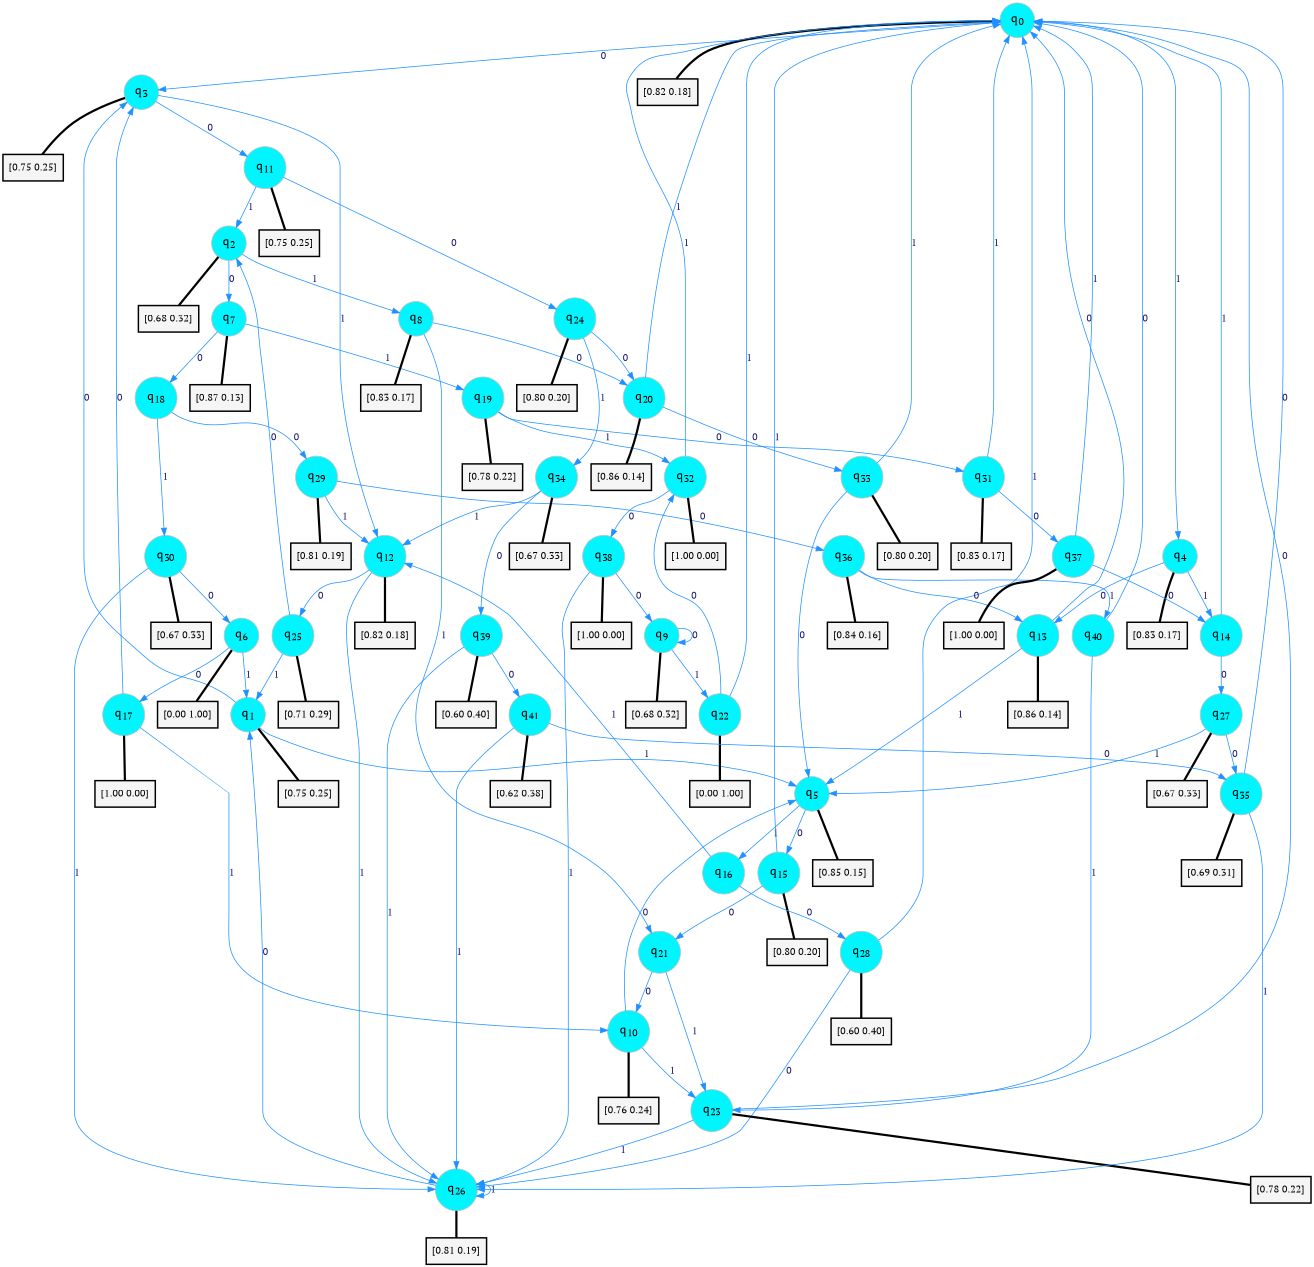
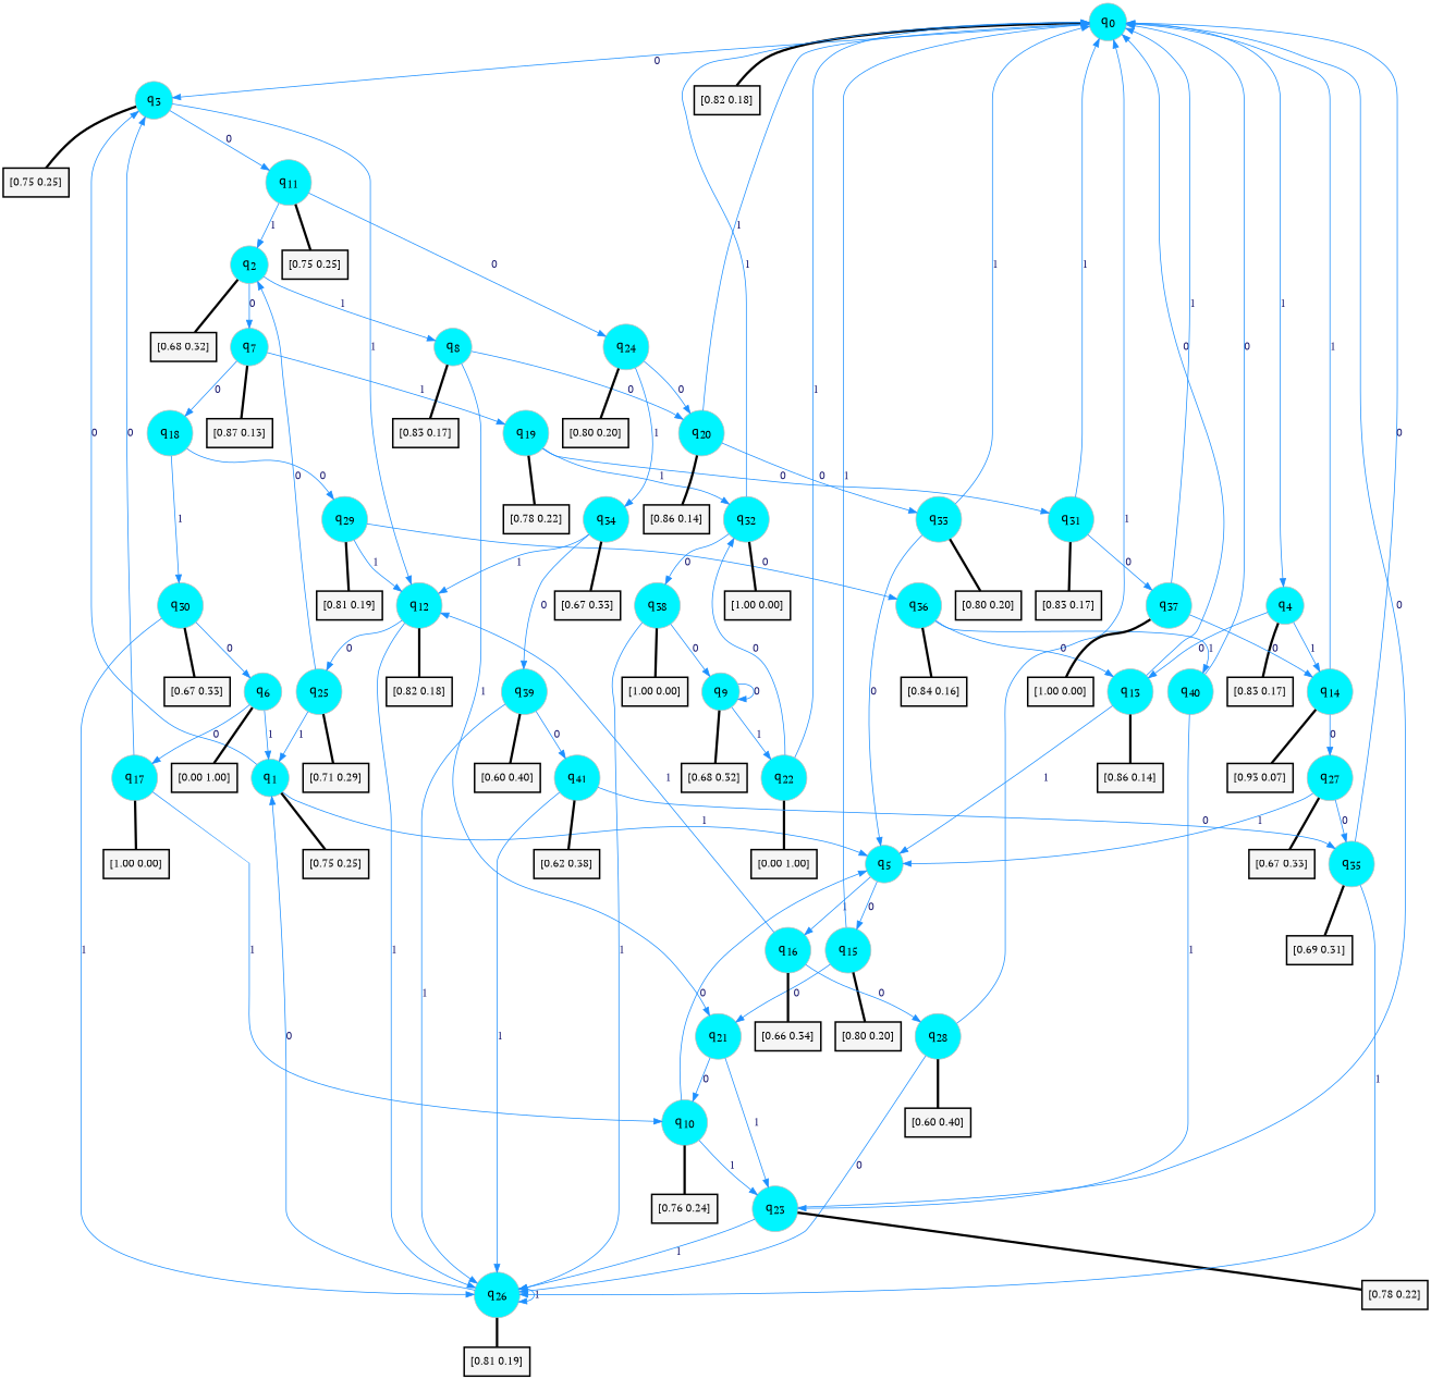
  digraph {
    fontname="PT Serif"
    rankdir=TD
    node [color=gray fillcolor=turquoise1 fontcolor=black fontname="PT Serif" fontsize=16 fontweight=bold shape=circle style=filled]
    edge [arrowsize=1 color=dodgerblue1 fontcolor=midnightblue fontname="PT Serif" fontweight=bold penwidth=1 style=solid weight=20]
    n1 [label=<q<SUB>0</SUB>>]
    n2 [label=<q<SUB>3</SUB>>]
    n3 [label=<q<SUB>4</SUB>>]
    n4 [color=black fillcolor=whitesmoke fontsize=14 label="[0.82 0.18]" penwidth=2 shape=box]
    n5 [label=<q<SUB>11</SUB>>]
    n6 [label=<q<SUB>12</SUB>>]
    n7 [color=black fillcolor=whitesmoke fontsize=14 label="[0.75 0.25]" penwidth=2 shape=box]
    n8 [label=<q<SUB>13</SUB>>]
    n9 [label=<q<SUB>14</SUB>>]
    n10 [color=black fillcolor=whitesmoke fontsize=14 label="[0.83 0.17]" penwidth=2 shape=box]
    n11 [label=<q<SUB>1</SUB>>]
    n12 [label=<q<SUB>5</SUB>>]
    n13 [color=black fillcolor=whitesmoke fontsize=14 label="[0.75 0.25]" penwidth=2 shape=box]
    n14 [label=<q<SUB>15</SUB>>]
    n15 [label=<q<SUB>16</SUB>>]
-   n16 [color=black fillcolor=whitesmoke fontsize=14 label="[0.85 0.15]" penwidth=2 shape=box]
    n17 [label=<q<SUB>2</SUB>>]
    n18 [label=<q<SUB>7</SUB>>]
    n19 [label=<q<SUB>8</SUB>>]
    n20 [color=black fillcolor=whitesmoke fontsize=14 label="[0.68 0.32]" penwidth=2 shape=box]
    n21 [label=<q<SUB>18</SUB>>]
    n22 [label=<q<SUB>19</SUB>>]
    n23 [color=black fillcolor=whitesmoke fontsize=14 label="[0.87 0.13]" penwidth=2 shape=box]
    n24 [label=<q<SUB>20</SUB>>]
    n25 [label=<q<SUB>21</SUB>>]
    n26 [color=black fillcolor=whitesmoke fontsize=14 label="[0.83 0.17]" penwidth=2 shape=box]
    n27 [label=<q<SUB>24</SUB>>]
    n28 [color=black fillcolor=whitesmoke fontsize=14 label="[0.75 0.25]" penwidth=2 shape=box]
    n29 [label=<q<SUB>25</SUB>>]
    n30 [label=<q<SUB>26</SUB>>]
    n31 [color=black fillcolor=whitesmoke fontsize=14 label="[0.82 0.18]" penwidth=2 shape=box]
    n32 [color=black fillcolor=whitesmoke fontsize=14 label="[0.86 0.14]" penwidth=2 shape=box]
    n33 [label=<q<SUB>27</SUB>>]
+   n34 [color=black fillcolor=whitesmoke fontsize=14 label="[0.93 0.07]" penwidth=2 shape=box]
    n35 [color=black fillcolor=whitesmoke fontsize=14 label="[0.80 0.20]" penwidth=2 shape=box]
    n36 [label=<q<SUB>28</SUB>>]
+   n37 [color=black fillcolor=whitesmoke fontsize=14 label="[0.66 0.34]" penwidth=2 shape=box]
    n38 [label=<q<SUB>6</SUB>>]
    n39 [label=<q<SUB>17</SUB>>]
    n40 [color=black fillcolor=whitesmoke fontsize=14 label="[0.00 1.00]" penwidth=2 shape=box]
    n41 [label=<q<SUB>10</SUB>>]
    n42 [color=black fillcolor=whitesmoke fontsize=14 label="[1.00 0.00]" penwidth=2 shape=box]
    n43 [label=<q<SUB>29</SUB>>]
    n44 [label=<q<SUB>30</SUB>>]
    n45 [label=<q<SUB>31</SUB>>]
    n46 [label=<q<SUB>32</SUB>>]
    n47 [color=black fillcolor=whitesmoke fontsize=14 label="[0.78 0.22]" penwidth=2 shape=box]
    n48 [label=<q<SUB>33</SUB>>]
    n49 [color=black fillcolor=whitesmoke fontsize=14 label="[0.86 0.14]" penwidth=2 shape=box]
    n50 [label=<q<SUB>23</SUB>>]
    n51 [label=<q<SUB>9</SUB>>]
    n52 [label=<q<SUB>22</SUB>>]
    n53 [color=black fillcolor=whitesmoke fontsize=14 label="[0.68 0.32]" penwidth=2 shape=box]
    n54 [color=black fillcolor=whitesmoke fontsize=14 label="[0.00 1.00]" penwidth=2 shape=box]
    n55 [color=black fillcolor=whitesmoke fontsize=14 label="[0.76 0.24]" penwidth=2 shape=box]
    n56 [color=black fillcolor=whitesmoke fontsize=14 label="[0.78 0.22]" penwidth=2 shape=box]
    n57 [label=<q<SUB>34</SUB>>]
    n58 [color=black fillcolor=whitesmoke fontsize=14 label="[0.80 0.20]" penwidth=2 shape=box]
    n59 [color=black fillcolor=whitesmoke fontsize=14 label="[0.71 0.29]" penwidth=2 shape=box]
    n60 [color=black fillcolor=whitesmoke fontsize=14 label="[0.81 0.19]" penwidth=2 shape=box]
    n61 [label=<q<SUB>35</SUB>>]
    n62 [color=black fillcolor=whitesmoke fontsize=14 label="[0.67 0.33]" penwidth=2 shape=box]
    n63 [color=black fillcolor=whitesmoke fontsize=14 label="[0.60 0.40]" penwidth=2 shape=box]
    n64 [label=<q<SUB>36</SUB>>]
    n65 [color=black fillcolor=whitesmoke fontsize=14 label="[0.81 0.19]" penwidth=2 shape=box]
    n66 [color=black fillcolor=whitesmoke fontsize=14 label="[0.67 0.33]" penwidth=2 shape=box]
    n67 [label=<q<SUB>37</SUB>>]
    n68 [color=black fillcolor=whitesmoke fontsize=14 label="[0.83 0.17]" penwidth=2 shape=box]
    n69 [label=<q<SUB>38</SUB>>]
    n70 [color=black fillcolor=whitesmoke fontsize=14 label="[1.00 0.00]" penwidth=2 shape=box]
    n71 [color=black fillcolor=whitesmoke fontsize=14 label="[0.80 0.20]" penwidth=2 shape=box]
    n72 [label=<q<SUB>39</SUB>>]
    n73 [color=black fillcolor=whitesmoke fontsize=14 label="[0.67 0.33]" penwidth=2 shape=box]
    n74 [color=black fillcolor=whitesmoke fontsize=14 label="[0.69 0.31]" penwidth=2 shape=box]
    n75 [label=<q<SUB>40</SUB>>]
    n76 [color=black fillcolor=whitesmoke fontsize=14 label="[0.84 0.16]" penwidth=2 shape=box]
    n77 [color=black fillcolor=whitesmoke fontsize=14 label="[1.00 0.00]" penwidth=2 shape=box]
    n78 [color=black fillcolor=whitesmoke fontsize=14 label="[1.00 0.00]" penwidth=2 shape=box]
    n79 [label=<q<SUB>41</SUB>>]
    n80 [color=black fillcolor=whitesmoke fontsize=14 label="[0.60 0.40]" penwidth=2 shape=box]
    n81 [color=black fillcolor=whitesmoke fontsize=14 label="[0.62 0.38]" penwidth=2 shape=box]
    n1 -> n2 [label=0]
    n1 -> n3 [label=1]
    n1 -> n4 [arrowhead=none color=black penwidth=3]
    n2 -> n5 [label=0]
    n2 -> n6 [label=1]
    n2 -> n7 [arrowhead=none color=black penwidth=3]
    n3 -> n8 [label=0]
    n3 -> n9 [label=1]
    n3 -> n10 [arrowhead=none color=black penwidth=3]
    n5 -> n17 [label=1]
    n5 -> n27 [label=0]
    n5 -> n28 [arrowhead=none color=black penwidth=3]
    n6 -> n29 [label=0]
    n6 -> n30 [label=1]
    n6 -> n31 [arrowhead=none color=black penwidth=3]
    n8 -> n1 [label=0]
    n8 -> n12 [label=1]
    n8 -> n32 [arrowhead=none color=black penwidth=3]
    n9 -> n1 [label=1]
    n9 -> n33 [label=0]
+   n9 -> n34 [arrowhead=none color=black penwidth=3]
    n11 -> n2 [label=0]
    n11 -> n12 [label=1]
    n11 -> n13 [arrowhead=none color=black penwidth=3]
    n12 -> n14 [label=0]
    n12 -> n15 [label=1]
-   n12 -> n16 [arrowhead=none color=black penwidth=3]
    n14 -> n1 [label=1]
    n14 -> n25 [label=0]
    n14 -> n35 [arrowhead=none color=black penwidth=3]
    n15 -> n6 [label=1]
    n15 -> n36 [label=0]
+   n15 -> n37 [arrowhead=none color=black penwidth=3]
    n17 -> n18 [label=0]
    n17 -> n19 [label=1]
    n17 -> n20 [arrowhead=none color=black penwidth=3]
    n18 -> n21 [label=0]
    n18 -> n22 [label=1]
    n18 -> n23 [arrowhead=none color=black penwidth=3]
    n19 -> n24 [label=0]
    n19 -> n25 [label=1]
    n19 -> n26 [arrowhead=none color=black penwidth=3]
    n21 -> n43 [label=0]
    n21 -> n44 [label=1]
    n22 -> n45 [label=0]
    n22 -> n46 [label=1]
    n22 -> n47 [arrowhead=none color=black penwidth=3]
    n24 -> n1 [label=1]
    n24 -> n48 [label=0]
    n24 -> n49 [arrowhead=none color=black penwidth=3]
    n25 -> n41 [label=0]
    n25 -> n50 [label=1]
    n27 -> n24 [label=0]
    n27 -> n57 [label=1]
    n27 -> n58 [arrowhead=none color=black penwidth=3]
    n29 -> n11 [label=1]
    n29 -> n17 [label=0]
    n29 -> n59 [arrowhead=none color=black penwidth=3]
    n30 -> n11 [label=0]
    n30 -> n30 [label=1]
    n30 -> n60 [arrowhead=none color=black penwidth=3]
    n33 -> n12 [label=1]
    n33 -> n61 [label=0]
    n33 -> n62 [arrowhead=none color=black penwidth=3]
    n36 -> n1 [label=1]
    n36 -> n30 [label=0]
    n36 -> n63 [arrowhead=none color=black penwidth=3]
    n38 -> n11 [label=1]
    n38 -> n39 [label=0]
    n38 -> n40 [arrowhead=none color=black penwidth=3]
    n39 -> n2 [label=0]
    n39 -> n41 [label=1]
    n39 -> n42 [arrowhead=none color=black penwidth=3]
    n41 -> n12 [label=0]
    n41 -> n50 [label=1]
    n41 -> n55 [arrowhead=none color=black penwidth=3]
    n43 -> n6 [label=1]
    n43 -> n64 [label=0]
    n43 -> n65 [arrowhead=none color=black penwidth=3]
    n44 -> n30 [label=1]
    n44 -> n38 [label=0]
    n44 -> n66 [arrowhead=none color=black penwidth=3]
    n45 -> n1 [label=1]
    n45 -> n67 [label=0]
    n45 -> n68 [arrowhead=none color=black penwidth=3]
    n46 -> n1 [label=1]
    n46 -> n69 [label=0]
    n46 -> n70 [arrowhead=none color=black penwidth=3]
    n48 -> n1 [label=1]
    n48 -> n12 [label=0]
    n48 -> n71 [arrowhead=none color=black penwidth=3]
    n50 -> n1 [label=0]
    n50 -> n30 [label=1]
    n50 -> n56 [arrowhead=none color=black penwidth=3]
    n51 -> n51 [label=0]
    n51 -> n52 [label=1]
    n51 -> n53 [arrowhead=none color=black penwidth=3]
    n52 -> n1 [label=1]
    n52 -> n46 [label=0]
    n52 -> n54 [arrowhead=none color=black penwidth=3]
    n57 -> n6 [label=1]
    n57 -> n72 [label=0]
    n57 -> n73 [arrowhead=none color=black penwidth=3]
    n61 -> n1 [label=0]
    n61 -> n30 [label=1]
    n61 -> n74 [arrowhead=none color=black penwidth=3]
    n64 -> n8 [label=0]
    n64 -> n75 [label=1]
    n64 -> n76 [arrowhead=none color=black penwidth=3]
    n67 -> n1 [label=1]
    n67 -> n9 [label=0]
    n67 -> n77 [arrowhead=none color=black penwidth=3]
    n69 -> n30 [label=1]
    n69 -> n51 [label=0]
    n69 -> n78 [arrowhead=none color=black penwidth=3]
    n72 -> n30 [label=1]
    n72 -> n79 [label=0]
    n72 -> n80 [arrowhead=none color=black penwidth=3]
    n75 -> n1 [label=0]
    n75 -> n50 [label=1]
    n79 -> n30 [label=1]
    n79 -> n61 [label=0]
    n79 -> n81 [arrowhead=none color=black penwidth=3]
  }
